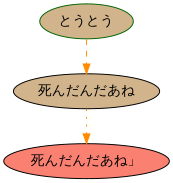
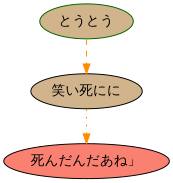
  digraph {
    fontname=Inter
    node [color=black fillcolor=tan fontname=Inter style=filled]
    edge [color=darkorange fontname=Inter]
    n1 [color=darkgreen label="とうとう"]
-   n2 [label="死んだんだあね"]
+   n2 [label="笑い死にに"]
    n3 [fillcolor=salmon label="死んだんだあね」"]
    n1 -> n2 [style=dashed]
    n2 -> n3 [style=dotted]
  }
